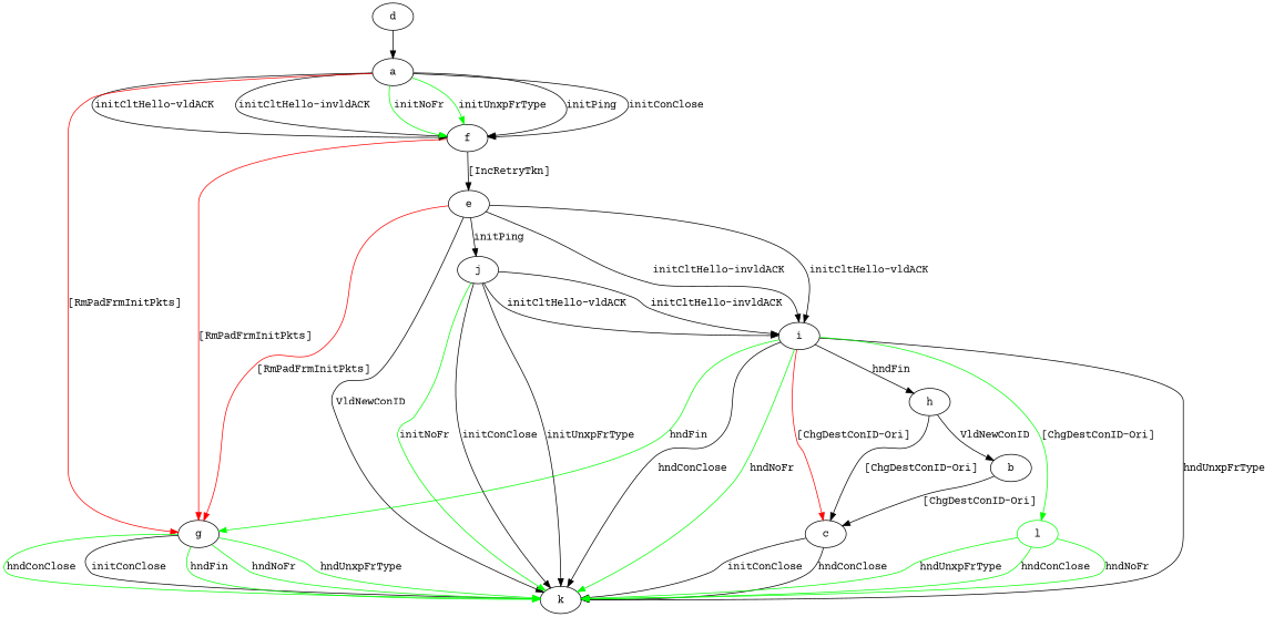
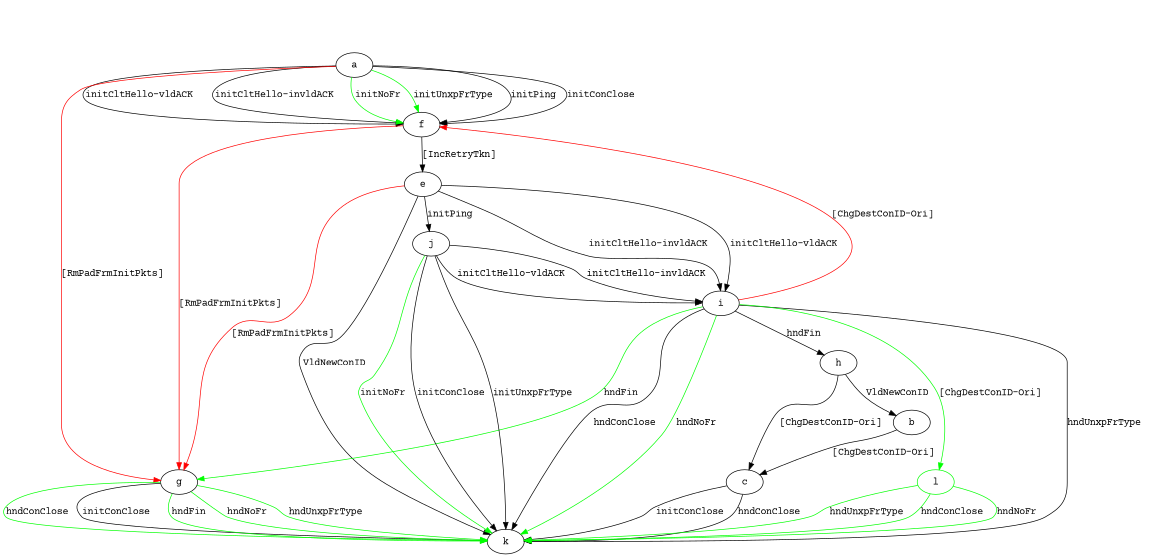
  digraph {
    fontname="Courier Prime"
    node [fontname="Courier Prime"]
    edge [fontname="Courier Prime"]
    a
    f
    g
    e
    k
    i
    j
    b
    c
-   d
    h
    l [color=green]
    a -> f [label="initPing "]
    a -> f [label="initConClose "]
    a -> f [label="initCltHello-vldACK "]
    a -> f [label="initCltHello-invldACK "]
    a -> f [color=green label="initNoFr "]
    a -> f [color=green label="initUnxpFrType "]
    a -> g [color=red label="[RmPadFrmInitPkts] "]
    f -> g [color=red label="[RmPadFrmInitPkts] "]
    f -> e [label="[IncRetryTkn] "]
    g -> k [label="initConClose "]
    g -> k [color=green label="hndFin "]
    g -> k [color=green label="hndNoFr "]
    g -> k [color=green label="hndUnxpFrType "]
    g -> k [color=green label="hndConClose "]
    e -> g [color=red label="[RmPadFrmInitPkts] "]
    e -> k [label="VldNewConID "]
    e -> i [label="initCltHello-vldACK "]
    e -> i [label="initCltHello-invldACK "]
    e -> j [label="initPing "]
    i -> g [color=green label="hndFin "]
    i -> k [label="hndUnxpFrType "]
    i -> k [label="hndConClose "]
    i -> k [color=green label="hndNoFr "]
-   i -> c [color=red label="[ChgDestConID-Ori] "]
+   i -> f [color=red label="[ChgDestConID-Ori] "]
    i -> h [label="hndFin "]
    i -> l [color=green label="[ChgDestConID-Ori] "]
    j -> k [label="initConClose "]
    j -> k [label="initUnxpFrType "]
    j -> k [color=green label="initNoFr "]
    j -> i [label="initCltHello-vldACK "]
    j -> i [label="initCltHello-invldACK "]
    b -> c [label="[ChgDestConID-Ori] "]
    c -> k [label="initConClose "]
    c -> k [label="hndConClose "]
-   d -> a
    h -> b [label="VldNewConID "]
    h -> c [label="[ChgDestConID-Ori] "]
    l -> k [color=green label="hndNoFr "]
    l -> k [color=green label="hndUnxpFrType "]
    l -> k [color=green label="hndConClose "]
  }
